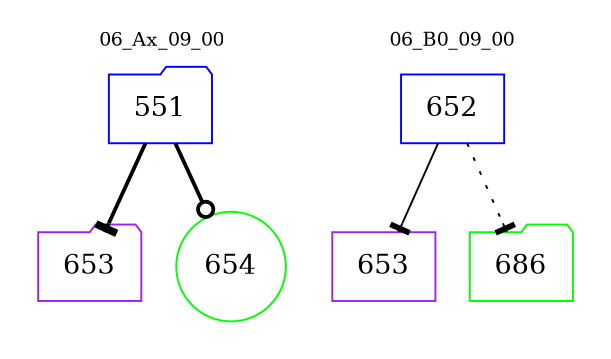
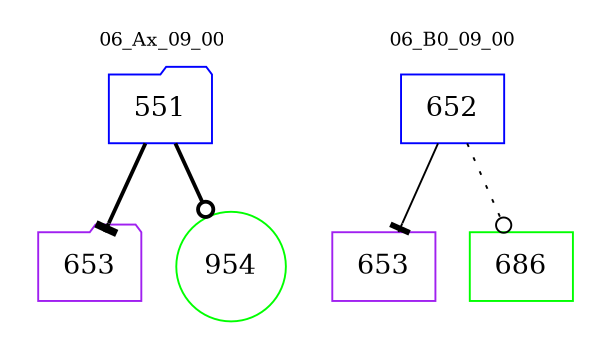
  digraph {
    fontname="DejaVu Serif"
    node [color=blue fontname="DejaVu Serif" shape=box]
    edge [arrowhead=tee color=black fontname="DejaVu Serif" style=bold]
    n1 [label=551 shape=folder]
    n2 [color=purple label=653 shape=folder]
-   n3 [color=green label=654 shape=circle]
+   n3 [color=green label=954 shape=circle]
    n4 [label=652]
    n5 [color=purple label=653]
-   n6 [color=green label=686 shape=folder]
+   n6 [color=green label=686]
    subgraph cluster_1 {
      color=white
      fontsize=10
      label="06_Ax_09_00"
      n1
      n2
      n3
    }
    subgraph cluster_2 {
      color=white
      fontsize=10
      label="06_B0_09_00"
      n4
      n5
      n6
    }
    n1 -> n2
    n1 -> n3 [arrowhead=odot]
    n4 -> n5 [style=solid]
-   n4 -> n6 [style=dotted]
+   n4 -> n6 [arrowhead=odot style=dotted]
  }
